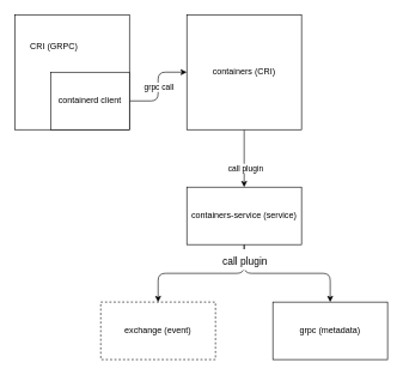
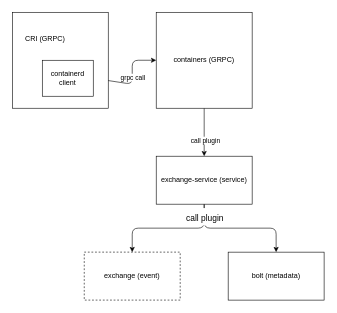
  <mxCell id="0" />
  <mxCell id="1" parent="0" />
  <mxCell id="2" style="edgeStyle=none;html=1;exitX=1;exitY=0.5;exitDx=0;exitDy=0;entryX=0;entryY=0.5;entryDx=0;entryDy=0;" parent="1" source="6" target="9" edge="1"><mxGeometry relative="1" as="geometry"><Array as="points"><mxPoint x="220" y="140" /><mxPoint x="220" y="100" /></Array></mxGeometry></mxCell>
  <mxCell id="3" value="grpc call" style="edgeLabel;html=1;align=center;verticalAlign=middle;resizable=0;points=[];" parent="2" vertex="1" connectable="0"><mxGeometry x="0.3" y="-1" relative="1" as="geometry"><mxPoint x="-1" y="18" as="offset" /></mxGeometry></mxCell>
  <mxCell id="4" value="" style="rounded=0;whiteSpace=wrap;html=1;" parent="1" vertex="1"><mxGeometry x="20" y="20" width="160" height="160" as="geometry" /></mxCell>
  <mxCell id="5" value="CRI (GRPC)" style="text;html=1;strokeColor=none;fillColor=none;align=center;verticalAlign=middle;whiteSpace=wrap;rounded=0;" parent="1" vertex="1"><mxGeometry x="25" y="50" width="100" height="30" as="geometry" /></mxCell>
- <mxCell id="6" value="containerd client" style="rounded=0;whiteSpace=wrap;html=1;" parent="1" vertex="1"><mxGeometry x="70" y="100" width="110" height="80" as="geometry" /></mxCell>
+ <mxCell id="6" value="containerd client" style="rounded=0;whiteSpace=wrap;html=1;" parent="1" vertex="1"><mxGeometry x="70" y="100" width="85" height="60" as="geometry" /></mxCell>
  <mxCell id="7" style="edgeStyle=none;html=1;entryX=0.5;entryY=0;entryDx=0;entryDy=0;" parent="1" source="9" target="13" edge="1"><mxGeometry relative="1" as="geometry" /></mxCell>
  <mxCell id="8" value="call plugin" style="edgeLabel;html=1;align=center;verticalAlign=middle;resizable=0;points=[];" parent="7" vertex="1" connectable="0"><mxGeometry x="0.314" y="1" relative="1" as="geometry"><mxPoint as="offset" /></mxGeometry></mxCell>
- <mxCell id="9" value="containers (CRI)" style="rounded=0;whiteSpace=wrap;html=1;" parent="1" vertex="1"><mxGeometry x="260" y="20" width="160" height="160" as="geometry" /></mxCell>
+ <mxCell id="9" value="containers (GRPC)" style="rounded=0;whiteSpace=wrap;html=1;" parent="1" vertex="1"><mxGeometry x="260" y="20" width="160" height="160" as="geometry" /></mxCell>
  <mxCell id="10" style="edgeStyle=none;html=1;entryX=0.5;entryY=0;entryDx=0;entryDy=0;fontSize=24;" parent="1" source="13" target="15" edge="1"><mxGeometry relative="1" as="geometry"><Array as="points"><mxPoint x="340" y="380" /><mxPoint x="220" y="380" /></Array></mxGeometry></mxCell>
  <mxCell id="11" style="edgeStyle=none;html=1;entryX=0.5;entryY=0;entryDx=0;entryDy=0;fontSize=24;" parent="1" source="13" target="14" edge="1"><mxGeometry relative="1" as="geometry"><Array as="points"><mxPoint x="340" y="380" /><mxPoint x="460" y="380" /></Array></mxGeometry></mxCell>
  <mxCell id="12" value="&lt;font style=&quot;font-size: 14px;&quot;&gt;call plugin&lt;/font&gt;" style="edgeLabel;html=1;align=center;verticalAlign=middle;resizable=0;points=[];fontSize=24;" parent="11" vertex="1" connectable="0"><mxGeometry x="-0.892" y="-1" relative="1" as="geometry"><mxPoint x="1" y="9" as="offset" /></mxGeometry></mxCell>
- <mxCell id="13" value="containers-service (service)" style="rounded=0;whiteSpace=wrap;html=1;" parent="1" vertex="1"><mxGeometry x="260" y="260" width="160" height="80" as="geometry" /></mxCell>
- <mxCell id="14" value="grpc (metadata)" style="rounded=0;whiteSpace=wrap;html=1;" parent="1" vertex="1"><mxGeometry x="380" y="420" width="160" height="80" as="geometry" /></mxCell>
+ <mxCell id="13" value="exchange-service (service)" style="rounded=0;whiteSpace=wrap;html=1;" parent="1" vertex="1"><mxGeometry x="260" y="260" width="160" height="80" as="geometry" /></mxCell>
+ <mxCell id="14" value="bolt (metadata)" style="rounded=0;whiteSpace=wrap;html=1;" parent="1" vertex="1"><mxGeometry x="380" y="420" width="160" height="80" as="geometry" /></mxCell>
  <mxCell id="15" value="exchange (event)" style="rounded=0;whiteSpace=wrap;html=1;dashed=1;" parent="1" vertex="1"><mxGeometry x="140" y="420" width="160" height="80" as="geometry" /></mxCell>
